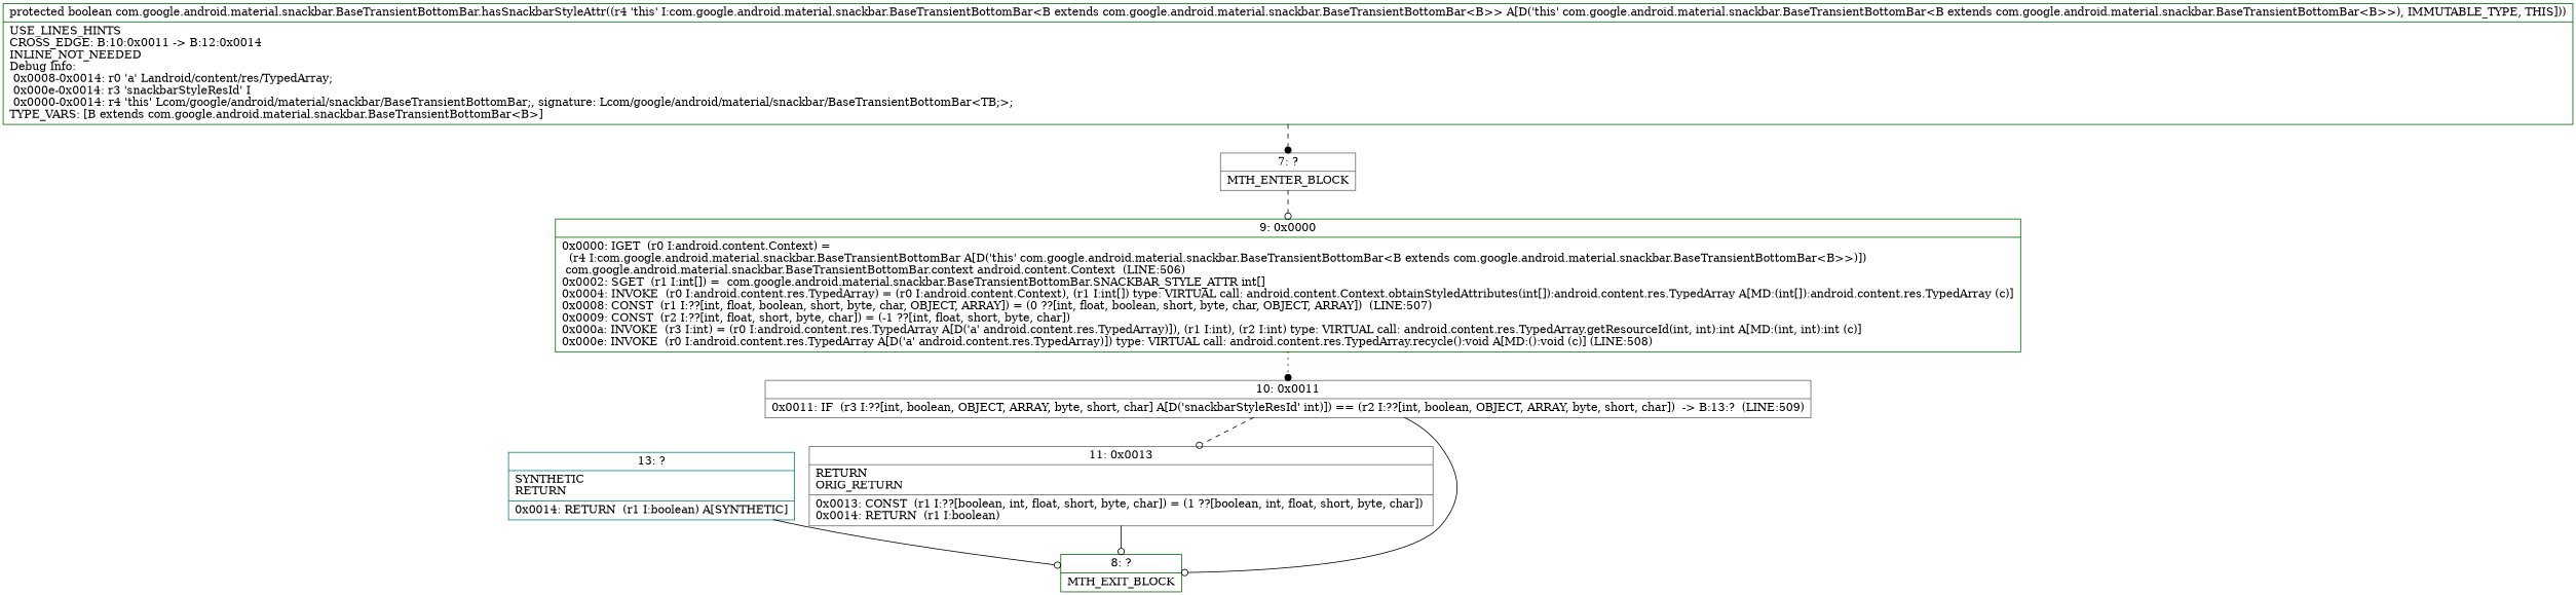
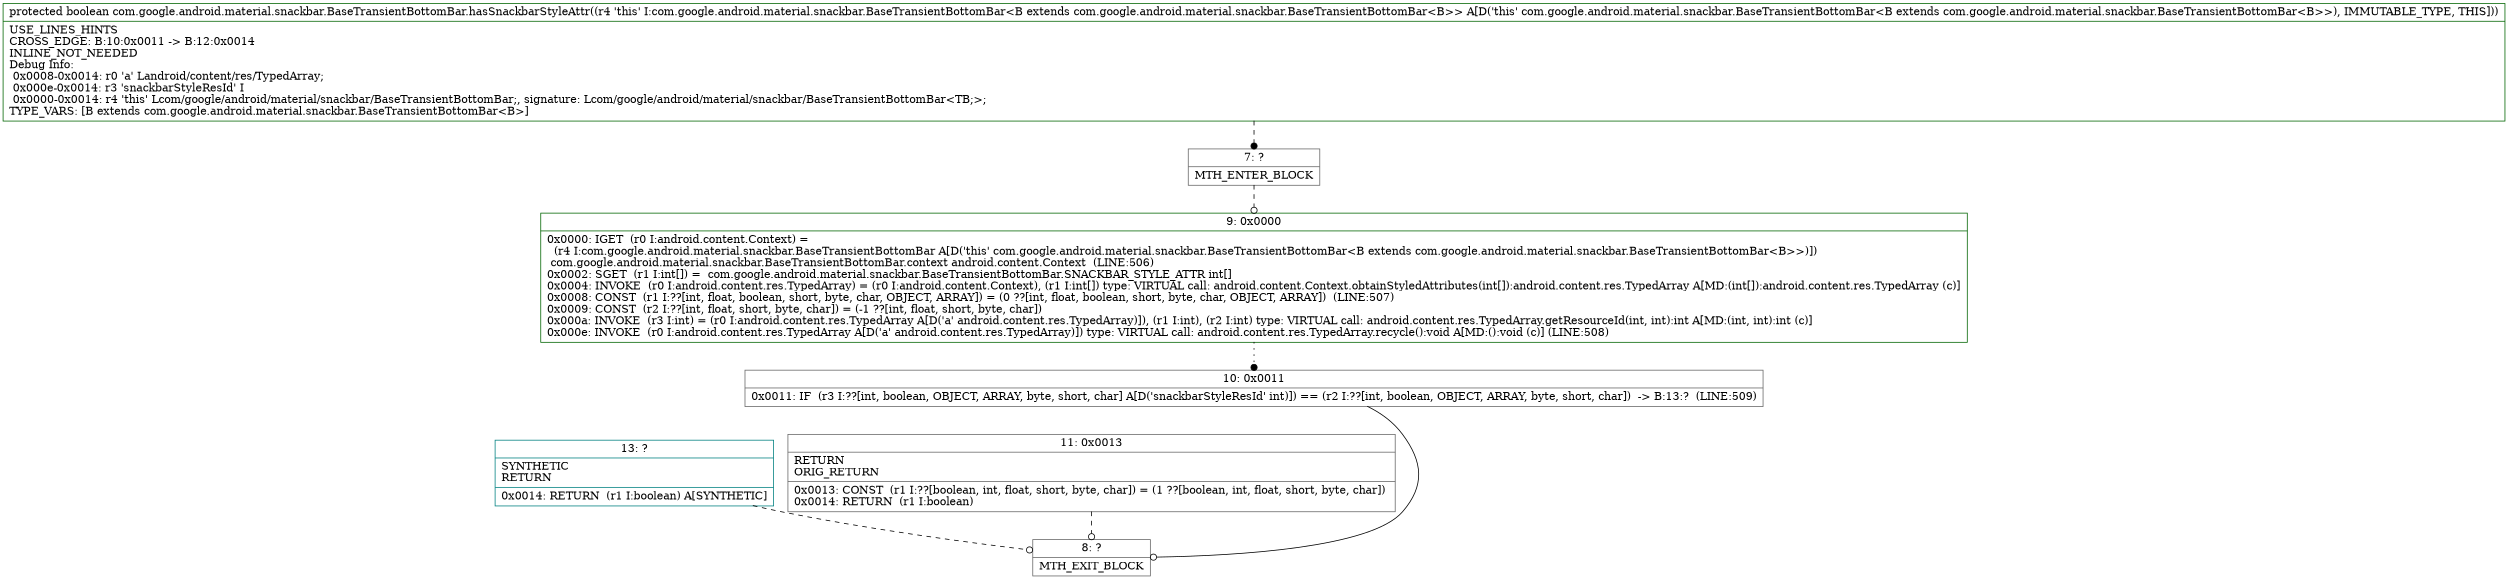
  digraph {
    node [color=gray40 shape=record]
    edge [arrowhead=odot style=dashed]
    n1 [label="{7\:\ ?|MTH_ENTER_BLOCK\l}"]
    n2 [color=darkgreen label="{9\:\ 0x0000|0x0000: IGET  (r0 I:android.content.Context) = \l  (r4 I:com.google.android.material.snackbar.BaseTransientBottomBar A[D('this' com.google.android.material.snackbar.BaseTransientBottomBar\<B extends com.google.android.material.snackbar.BaseTransientBottomBar\<B\>\>)])\l com.google.android.material.snackbar.BaseTransientBottomBar.context android.content.Context  (LINE:506)\l0x0002: SGET  (r1 I:int[]) =  com.google.android.material.snackbar.BaseTransientBottomBar.SNACKBAR_STYLE_ATTR int[] \l0x0004: INVOKE  (r0 I:android.content.res.TypedArray) = (r0 I:android.content.Context), (r1 I:int[]) type: VIRTUAL call: android.content.Context.obtainStyledAttributes(int[]):android.content.res.TypedArray A[MD:(int[]):android.content.res.TypedArray (c)]\l0x0008: CONST  (r1 I:??[int, float, boolean, short, byte, char, OBJECT, ARRAY]) = (0 ??[int, float, boolean, short, byte, char, OBJECT, ARRAY])  (LINE:507)\l0x0009: CONST  (r2 I:??[int, float, short, byte, char]) = (\-1 ??[int, float, short, byte, char]) \l0x000a: INVOKE  (r3 I:int) = (r0 I:android.content.res.TypedArray A[D('a' android.content.res.TypedArray)]), (r1 I:int), (r2 I:int) type: VIRTUAL call: android.content.res.TypedArray.getResourceId(int, int):int A[MD:(int, int):int (c)]\l0x000e: INVOKE  (r0 I:android.content.res.TypedArray A[D('a' android.content.res.TypedArray)]) type: VIRTUAL call: android.content.res.TypedArray.recycle():void A[MD:():void (c)] (LINE:508)\l}"]
    n3 [label="{10\:\ 0x0011|0x0011: IF  (r3 I:??[int, boolean, OBJECT, ARRAY, byte, short, char] A[D('snackbarStyleResId' int)]) == (r2 I:??[int, boolean, OBJECT, ARRAY, byte, short, char])  \-\> B:13:?  (LINE:509)\l}"]
    n4 [label="{11\:\ 0x0013|RETURN\lORIG_RETURN\l|0x0013: CONST  (r1 I:??[boolean, int, float, short, byte, char]) = (1 ??[boolean, int, float, short, byte, char]) \l0x0014: RETURN  (r1 I:boolean) \l}"]
-   n5 [color=darkgreen label="{8\:\ ?|MTH_EXIT_BLOCK\l}"]
+   n5 [label="{8\:\ ?|MTH_EXIT_BLOCK\l}"]
    n6 [color=teal label="{13\:\ ?|SYNTHETIC\lRETURN\l|0x0014: RETURN  (r1 I:boolean) A[SYNTHETIC]\l}"]
    n7 [color=darkgreen label="{protected boolean com.google.android.material.snackbar.BaseTransientBottomBar.hasSnackbarStyleAttr((r4 'this' I:com.google.android.material.snackbar.BaseTransientBottomBar\<B extends com.google.android.material.snackbar.BaseTransientBottomBar\<B\>\> A[D('this' com.google.android.material.snackbar.BaseTransientBottomBar\<B extends com.google.android.material.snackbar.BaseTransientBottomBar\<B\>\>), IMMUTABLE_TYPE, THIS]))  | USE_LINES_HINTS\lCROSS_EDGE: B:10:0x0011 \-\> B:12:0x0014\lINLINE_NOT_NEEDED\lDebug Info:\l  0x0008\-0x0014: r0 'a' Landroid\/content\/res\/TypedArray;\l  0x000e\-0x0014: r3 'snackbarStyleResId' I\l  0x0000\-0x0014: r4 'this' Lcom\/google\/android\/material\/snackbar\/BaseTransientBottomBar;, signature: Lcom\/google\/android\/material\/snackbar\/BaseTransientBottomBar\<TB;\>;\lTYPE_VARS: [B extends com.google.android.material.snackbar.BaseTransientBottomBar\<B\>]\l}"]
    n1 -> n2
    n2 -> n3 [arrowhead=dot style=dotted]
-   n3 -> n4
    n3 -> n5 [style=solid]
-   n4 -> n5 [style=solid]
-   n6 -> n5 [style=solid]
+   n4 -> n5
+   n6 -> n5
    n7 -> n1 [arrowhead=dot]
  }
